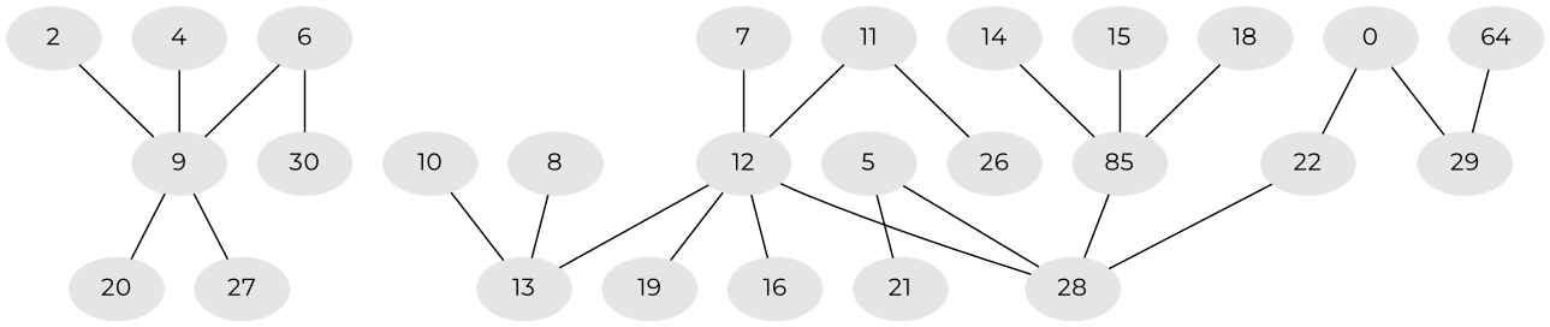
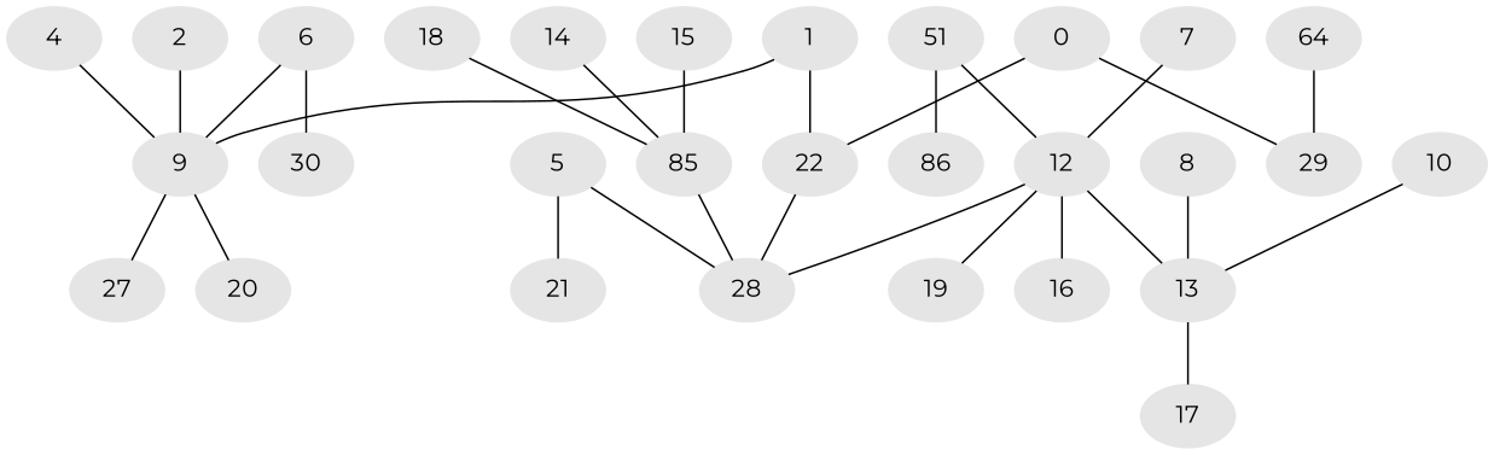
  graph {
    fontname=Montserrat
    node [color=gray90 fontname=Montserrat style=filled]
    edge [fontname=Montserrat weight=1.0]
+   1
    9
    22
    20
    27
    28
    2
    n8 [label=0]
    29
    4
    5
    21
    6
    30
    7
    12
    13
    16
    19
    8
+   17
    10
-   11
-   26
+   11 [label=51]
+   26 [label=86]
    n25 [label=85]
    14
    15
    18
    n29 [label=64]
+   1 -- 9
+   1 -- 22
    9 -- 20
    9 -- 27
    22 -- 28
    2 -- 9
    n8 -- 22
    n8 -- 29
    4 -- 9
    5 -- 28
    5 -- 21
    6 -- 9
    6 -- 30
    7 -- 12
    12 -- 28
    12 -- 13
    12 -- 16
    12 -- 19
+   13 -- 17
    8 -- 13
    10 -- 13
    11 -- 12
    11 -- 26
    n25 -- 28
    14 -- n25
    15 -- n25
    18 -- n25
    n29 -- 29
  }
